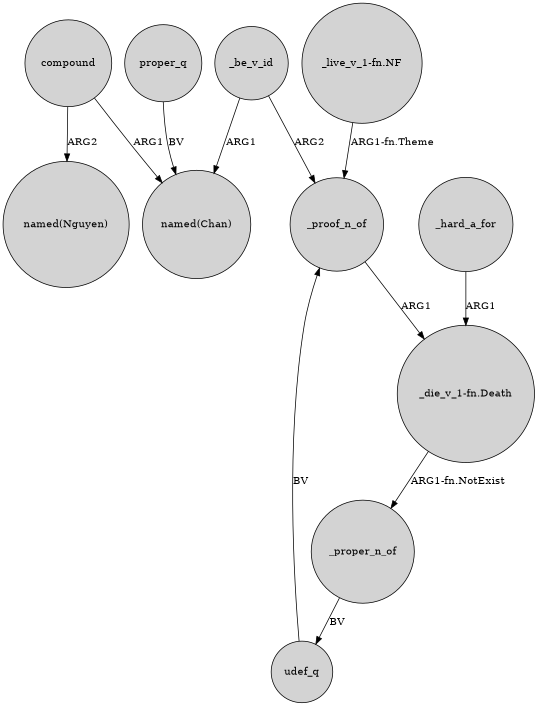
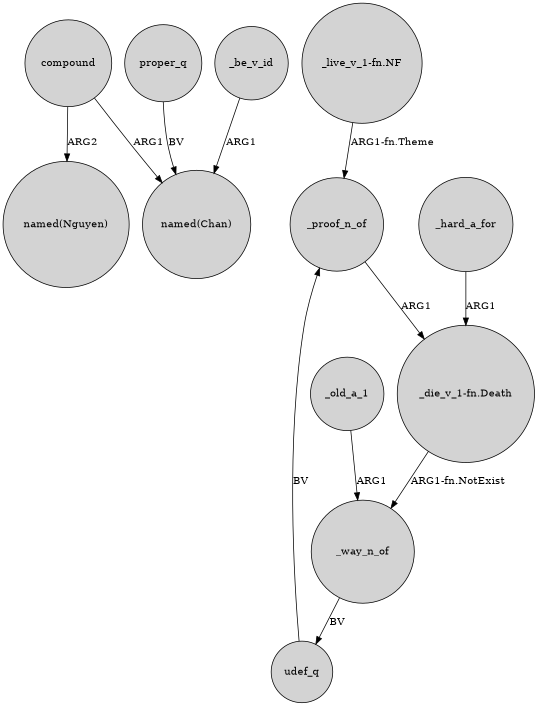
  digraph {
    node [shape=circle style=filled]
    proper_q
    "named(Chan)"
    compound
    "named(Nguyen)"
-   _way_n_of [label=_proper_n_of]
+   _old_a_1
+   _way_n_of
    udef_q
    _hard_a_for
    "_die_v_1-fn.Death"
    _be_v_id
    _proof_n_of
    "_live_v_1-fn.NF"
    proper_q -> "named(Chan)" [label=BV]
    compound -> "named(Chan)" [label=ARG1]
    compound -> "named(Nguyen)" [label=ARG2]
+   _old_a_1 -> _way_n_of [label=ARG1]
    _way_n_of -> udef_q [label=BV]
    udef_q -> _proof_n_of [label=BV]
    _hard_a_for -> "_die_v_1-fn.Death" [label=ARG1]
    "_die_v_1-fn.Death" -> _way_n_of [label="ARG1-fn.NotExist"]
    _be_v_id -> "named(Chan)" [label=ARG1]
-   _be_v_id -> _proof_n_of [label=ARG2]
    _proof_n_of -> "_die_v_1-fn.Death" [label=ARG1]
    "_live_v_1-fn.NF" -> _proof_n_of [label="ARG1-fn.Theme"]
  }
